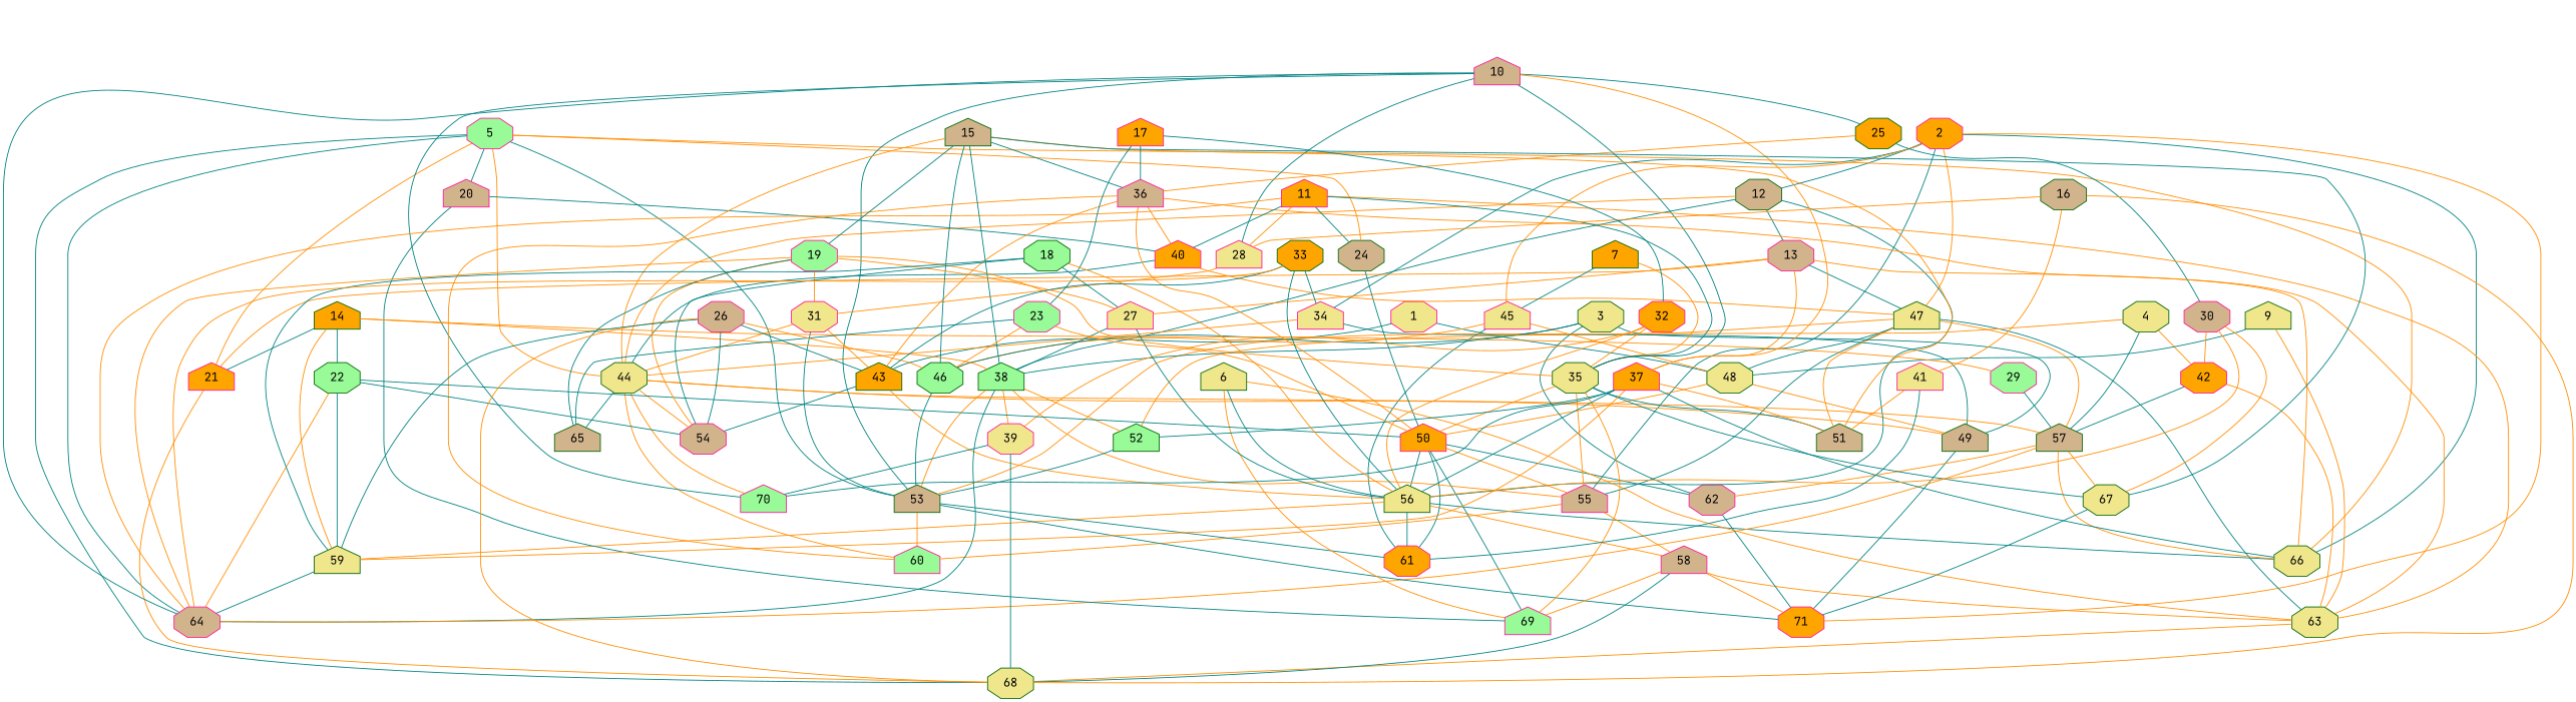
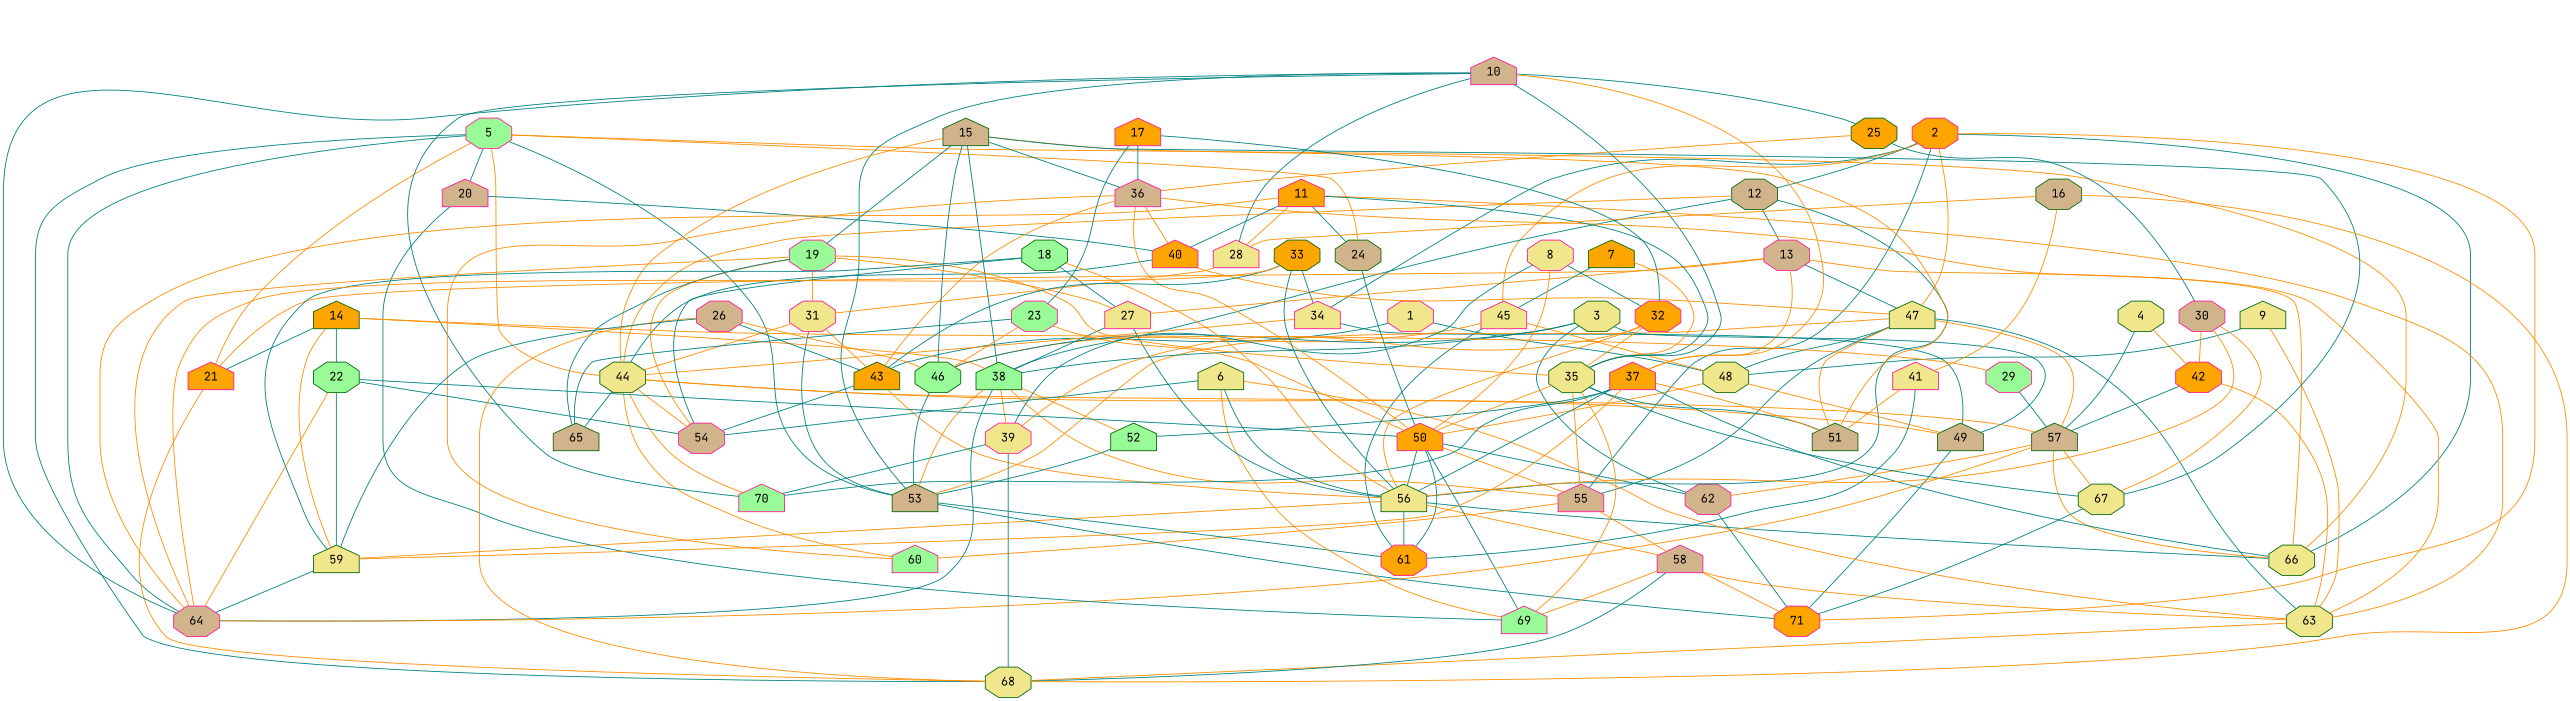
  graph {
    fontname="JetBrains Mono"
    node [color=deeppink fillcolor=khaki fontname="JetBrains Mono" shape=octagon style=filled]
    edge [color=teal fontname="JetBrains Mono" weight=1.0]
    43 [color=darkgreen fillcolor=orange shape=house]
    1
    48 [color=darkgreen]
    54 [fillcolor=tan]
    56 [color=darkgreen shape=house]
    49 [color=darkgreen fillcolor=tan shape=house]
    50 [fillcolor=orange shape=house]
    2 [fillcolor=orange]
    12 [color=darkgreen fillcolor=tan]
    34 [shape=house]
    45 [shape=house]
    47 [color=darkgreen shape=house]
    55 [fillcolor=tan shape=house]
    66 [color=darkgreen]
    71 [fillcolor=orange]
    38 [color=darkgreen fillcolor=palegreen shape=house]
    44 [color=darkgreen]
    13 [fillcolor=tan]
    46 [color=darkgreen fillcolor=palegreen]
    61 [fillcolor=orange]
    57 [color=darkgreen fillcolor=tan shape=house]
    53 [color=darkgreen fillcolor=tan shape=house]
    63 [color=darkgreen]
    51 [color=darkgreen fillcolor=tan shape=house]
    60 [fillcolor=palegreen shape=house]
    58 [fillcolor=tan shape=house]
    3 [color=darkgreen]
    62 [fillcolor=tan]
    52 [color=darkgreen fillcolor=palegreen shape=house]
    64 [fillcolor=tan]
    39
    4 [color=darkgreen]
    42 [fillcolor=orange]
    67 [color=darkgreen]
    5 [fillcolor=palegreen]
    20 [fillcolor=tan shape=house]
    21 [fillcolor=orange shape=house]
    24 [color=darkgreen fillcolor=tan]
    68 [color=darkgreen]
    69 [fillcolor=palegreen shape=house]
    40 [fillcolor=orange shape=house]
    70 [fillcolor=palegreen shape=house]
    65 [color=darkgreen fillcolor=tan shape=house]
    6 [color=darkgreen shape=house]
    59 [color=darkgreen shape=house]
    7 [color=darkgreen fillcolor=orange shape=house]
    35 [color=darkgreen]
    32 [fillcolor=orange]
+   8
    9 [color=darkgreen shape=house]
    10 [fillcolor=tan shape=house]
    25 [color=darkgreen fillcolor=orange]
    28 [shape=house]
    37 [fillcolor=orange shape=house]
    36 [fillcolor=tan shape=house]
    30 [fillcolor=tan]
    31
    11 [fillcolor=orange shape=house]
    27 [shape=house]
    14 [color=darkgreen fillcolor=orange shape=house]
    22 [color=darkgreen fillcolor=palegreen]
    29 [fillcolor=palegreen]
    15 [color=darkgreen fillcolor=tan shape=house]
    19 [fillcolor=palegreen]
    16 [color=darkgreen fillcolor=tan]
    41 [shape=house]
    17 [fillcolor=orange shape=house]
    23 [fillcolor=palegreen]
    18 [color=darkgreen fillcolor=palegreen]
    26 [fillcolor=tan]
    33 [color=darkgreen fillcolor=orange]
    43 -- 54
    43 -- 56 [color=darkorange]
    1 -- 43
    1 -- 48
    48 -- 49 [color=darkorange]
    48 -- 50 [color=darkorange]
    56 -- 66
    56 -- 61
    56 -- 58 [color=darkorange weight=2.0]
    56 -- 59 [color=darkorange]
    49 -- 71
    50 -- 56
    50 -- 55 [color=darkorange]
    50 -- 61
    50 -- 62
    50 -- 69
    2 -- 12
    2 -- 34
    2 -- 45 [color=darkorange]
    2 -- 47 [color=darkorange]
    2 -- 55
    2 -- 66
    2 -- 71 [color=darkorange]
    12 -- 56
    12 -- 38
    12 -- 44 [color=darkorange]
    12 -- 13
    34 -- 49
    34 -- 44 [color=darkorange]
    45 -- 48 [color=darkorange]
    45 -- 46 [color=darkorange weight=2.0]
    45 -- 61
    47 -- 48
    47 -- 55
    47 -- 57 [color=darkorange]
    47 -- 53 [color=darkorange]
    47 -- 63
    47 -- 51 [color=darkorange]
    55 -- 60 [color=darkorange]
    55 -- 58 [color=darkorange]
    38 -- 55 [color=darkorange]
    38 -- 53 [color=darkorange weight=2.0]
    38 -- 52 [color=darkorange]
    38 -- 64
    38 -- 39 [color=darkorange]
    44 -- 54 [color=darkorange]
    44 -- 49 [color=darkorange]
    44 -- 57 [color=darkorange]
    44 -- 60 [color=darkorange]
    44 -- 70 [color=darkorange]
    44 -- 65
    13 -- 47
    13 -- 66 [color=darkorange]
    13 -- 21 [color=darkorange]
    13 -- 37 [color=darkorange]
    13 -- 27 [color=darkorange]
    46 -- 53
    57 -- 66 [color=darkorange]
    57 -- 62 [color=darkorange]
    57 -- 64 [color=darkorange]
    57 -- 67 [color=darkorange]
    53 -- 71
    53 -- 61
-   53 -- 60 [color=darkorange weight=2.0]
    63 -- 68 [color=darkorange]
    58 -- 71 [color=darkorange]
    58 -- 63 [color=darkorange]
    58 -- 68
    58 -- 69 [color=darkorange]
    3 -- 49
    3 -- 38
    3 -- 46
    3 -- 62
    62 -- 71
    52 -- 53
    39 -- 68
    39 -- 70
    4 -- 57
-   4 -- 52 [color=darkorange]
    4 -- 42 [color=darkorange]
    42 -- 57
    42 -- 63 [color=darkorange]
    67 -- 71
    5 -- 66 [color=darkorange]
    5 -- 44 [color=darkorange]
    5 -- 53
    5 -- 64
    5 -- 20
    5 -- 21 [color=darkorange]
    5 -- 24 [color=darkorange]
    5 -- 68
    20 -- 69
    20 -- 40
    21 -- 68 [color=darkorange]
    24 -- 50
    40 -- 47 [color=darkorange]
    40 -- 44
-   26 -- 54
+   6 -- 54
    6 -- 56
    6 -- 63 [color=darkorange]
    6 -- 69 [color=darkorange]
    59 -- 64
    7 -- 45
    7 -- 35 [color=darkorange]
    35 -- 50 [color=darkorange]
    35 -- 55 [color=darkorange]
    35 -- 51
    35 -- 67
    35 -- 69 [color=darkorange]
    32 -- 56 [color=darkorange]
    32 -- 39 [color=darkorange]
    32 -- 35 [color=darkorange]
+   8 -- 50 [color=darkorange]
+   8 -- 39
+   8 -- 32
    9 -- 48
    9 -- 63 [color=darkorange]
    10 -- 53
    10 -- 64
    10 -- 70
    10 -- 35
    10 -- 25 [weight=2.0]
    10 -- 28
    10 -- 37 [color=darkorange]
    25 -- 36 [color=darkorange]
    25 -- 30
    28 -- 31 [color=darkorange]
    37 -- 56
    37 -- 66
    37 -- 51 [color=darkorange]
    37 -- 52
    37 -- 70
    37 -- 59 [color=darkorange]
    36 -- 43 [color=darkorange]
    36 -- 50 [color=darkorange]
    36 -- 63 [color=darkorange]
    36 -- 60 [color=darkorange]
    36 -- 40 [color=darkorange]
    30 -- 56 [color=darkorange]
    30 -- 42 [color=darkorange]
    30 -- 67 [color=darkorange]
    31 -- 43 [color=darkorange]
    31 -- 44 [color=darkorange]
    31 -- 53
    11 -- 63 [color=darkorange]
    11 -- 64 [color=darkorange]
    11 -- 24
    11 -- 40
    11 -- 35
    11 -- 28 [color=darkorange]
    27 -- 56
    27 -- 38
    14 -- 38 [color=darkorange]
    14 -- 21
    14 -- 59 [color=darkorange]
    14 -- 22
    14 -- 29 [color=darkorange]
    22 -- 54
    22 -- 50
    22 -- 64 [color=darkorange]
    22 -- 59
    29 -- 57
    15 -- 38
    15 -- 44 [color=darkorange]
    15 -- 46
    15 -- 51 [color=darkorange]
    15 -- 67
    15 -- 36
    15 -- 19
    19 -- 54 [color=darkorange]
    19 -- 64 [color=darkorange]
    19 -- 65
    19 -- 35 [color=darkorange]
    19 -- 31 [color=darkorange]
    19 -- 27 [color=darkorange]
    16 -- 68 [color=darkorange]
    16 -- 28 [color=darkorange]
    16 -- 41 [color=darkorange]
    41 -- 61
    41 -- 51 [color=darkorange]
    17 -- 32
    17 -- 36
    17 -- 23
    23 -- 50 [color=darkorange]
    23 -- 46 [color=darkorange weight=2.0]
    23 -- 65
    18 -- 54
    18 -- 56 [color=darkorange]
    18 -- 59
    18 -- 27
    26 -- 43
    26 -- 46 [color=darkorange]
    26 -- 68 [color=darkorange]
    26 -- 59
    33 -- 43
    33 -- 56
    33 -- 34
    33 -- 64 [color=darkorange]
  }
